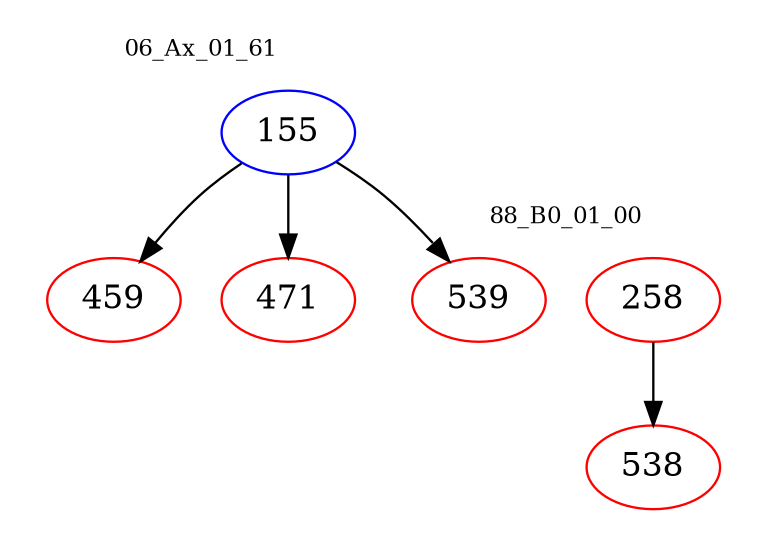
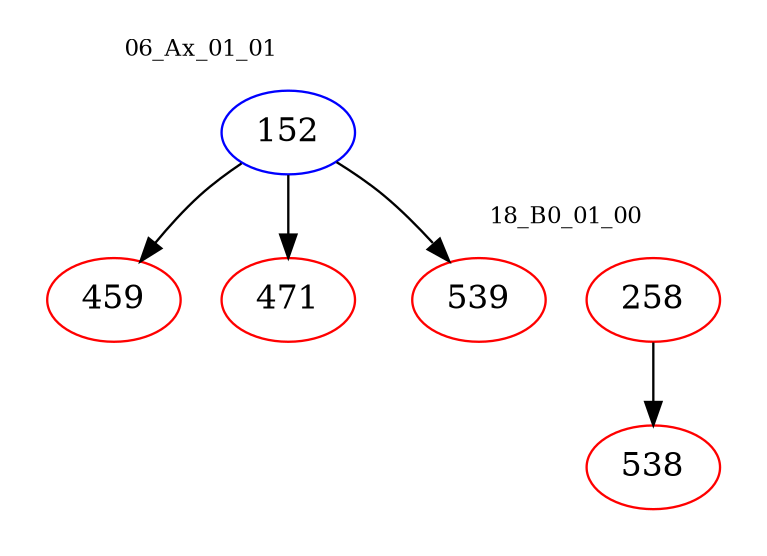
  digraph {
    node [color=red]
    edge [color=black]
-   n1 [color=blue label=155]
+   n1 [color=blue label=152]
    n2 [label=459]
    n3 [label=471]
    n4 [label=258]
    n5 [label=538]
    n6 [label=539]
    subgraph cluster_1 {
      color=white
      fontsize=10
-     label="06_Ax_01_61"
+     label="06_Ax_01_01"
      n1
      n2
      n3
    }
    subgraph cluster_2 {
      color=white
      fontsize=10
-     label="88_B0_01_00"
+     label="18_B0_01_00"
      n4
      n5
      n6
    }
    n1 -> n2
    n1 -> n3
    n1 -> n6
    n4 -> n5
  }
